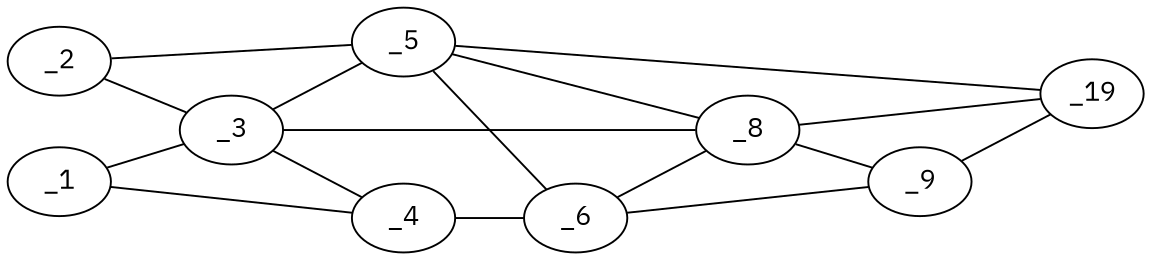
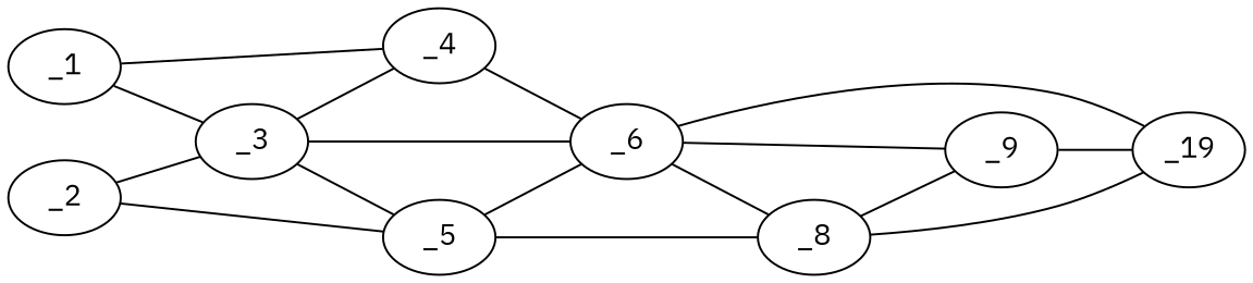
  graph {
    fontname="IBM Plex Mono"
    rankdir=LR
    node [fontname="IBM Plex Mono" x=5 y=33]
    edge [fontname="IBM Plex Mono" valence=2]
    _1 [y=22]
    _3 [x=14 y=32]
    _4 [x=113 y=15]
    _2
    _5 [x=114 y=100]
    _6 [x=115]
    _8 [x=122 y=90]
    _9 [x=123 y=35]
    n9 [label=_19 x=126 y=24]
    _1 -- _3
    _1 -- _4 [valence=1]
    _3 -- _4
    _3 -- _5
-   _3 -- _8
+   _3 -- _6
    _4 -- _6 [valence=1]
    _2 -- _3
    _2 -- _5 [valence=1]
    _5 -- _6 [valence=1]
    _5 -- _8 [valence=1]
    _6 -- _8
    _6 -- _9 [valence=1]
-   _5 -- n9
+   _6 -- n9
    _8 -- _9
    _8 -- n9 [valence=1]
    _9 -- n9
  }
